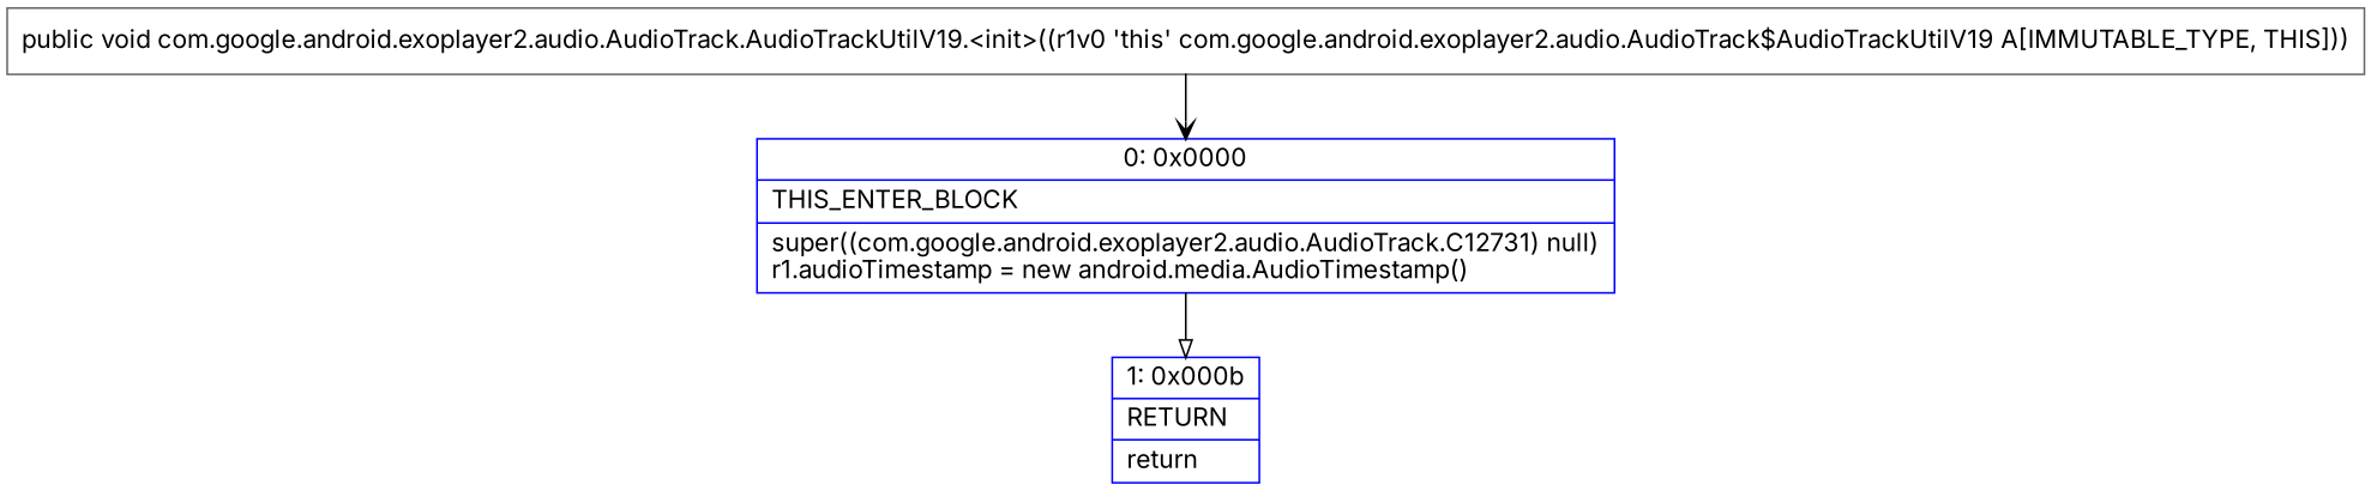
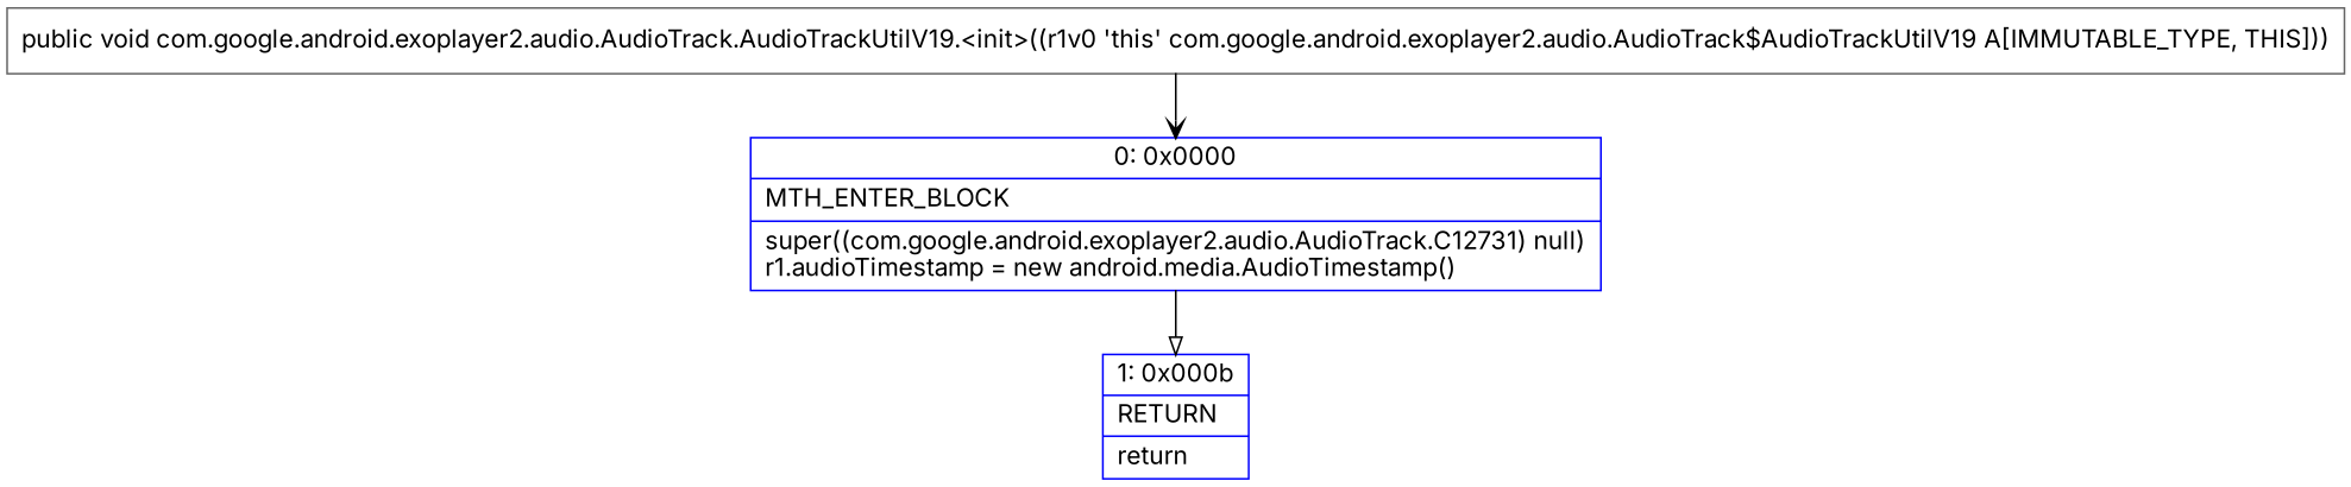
  digraph {
    fontname=Inter
    node [shape=record color=blue fontname=Inter]
    edge [fontname=Inter]
-   n1 [label="{0\:\ 0x0000|THIS_ENTER_BLOCK\l|super((com.google.android.exoplayer2.audio.AudioTrack.C12731) null)\lr1.audioTimestamp = new android.media.AudioTimestamp()\l}"]
+   n1 [label="{0\:\ 0x0000|MTH_ENTER_BLOCK\l|super((com.google.android.exoplayer2.audio.AudioTrack.C12731) null)\lr1.audioTimestamp = new android.media.AudioTimestamp()\l}"]
    n2 [label="{1\:\ 0x000b|RETURN\l|return\l}"]
    n3 [label="{public void com.google.android.exoplayer2.audio.AudioTrack.AudioTrackUtilV19.\<init\>((r1v0 'this' com.google.android.exoplayer2.audio.AudioTrack$AudioTrackUtilV19 A[IMMUTABLE_TYPE, THIS])) }" color=gray40]
    n1 -> n2 [arrowhead=onormal]
    n3 -> n1 [arrowhead=vee]
  }
